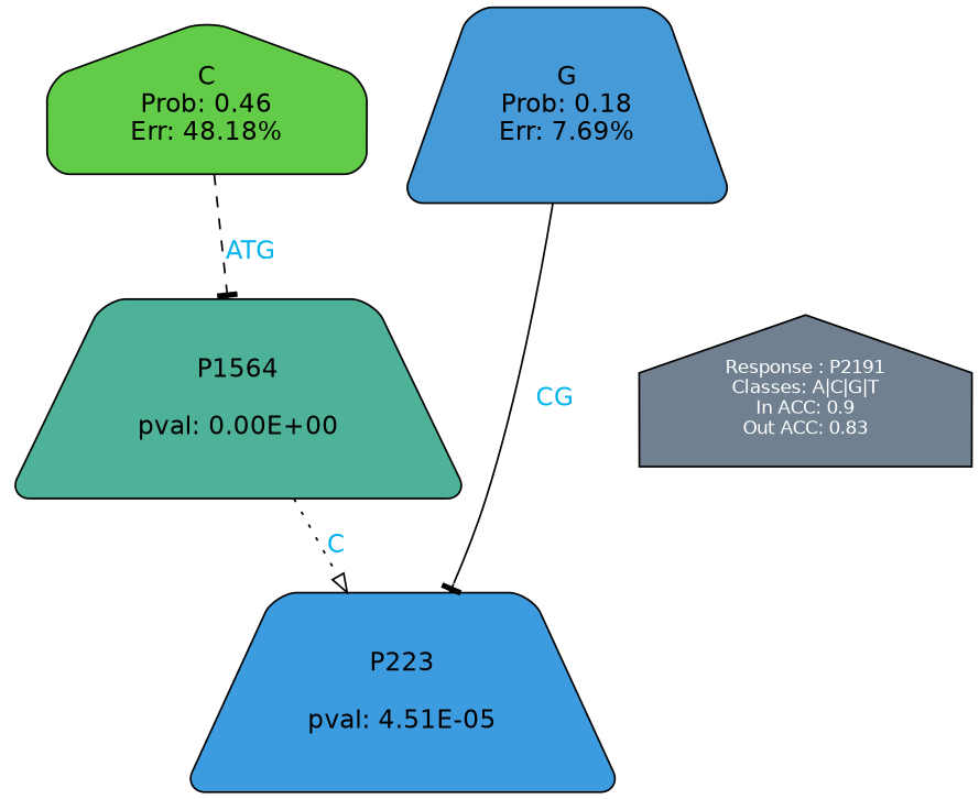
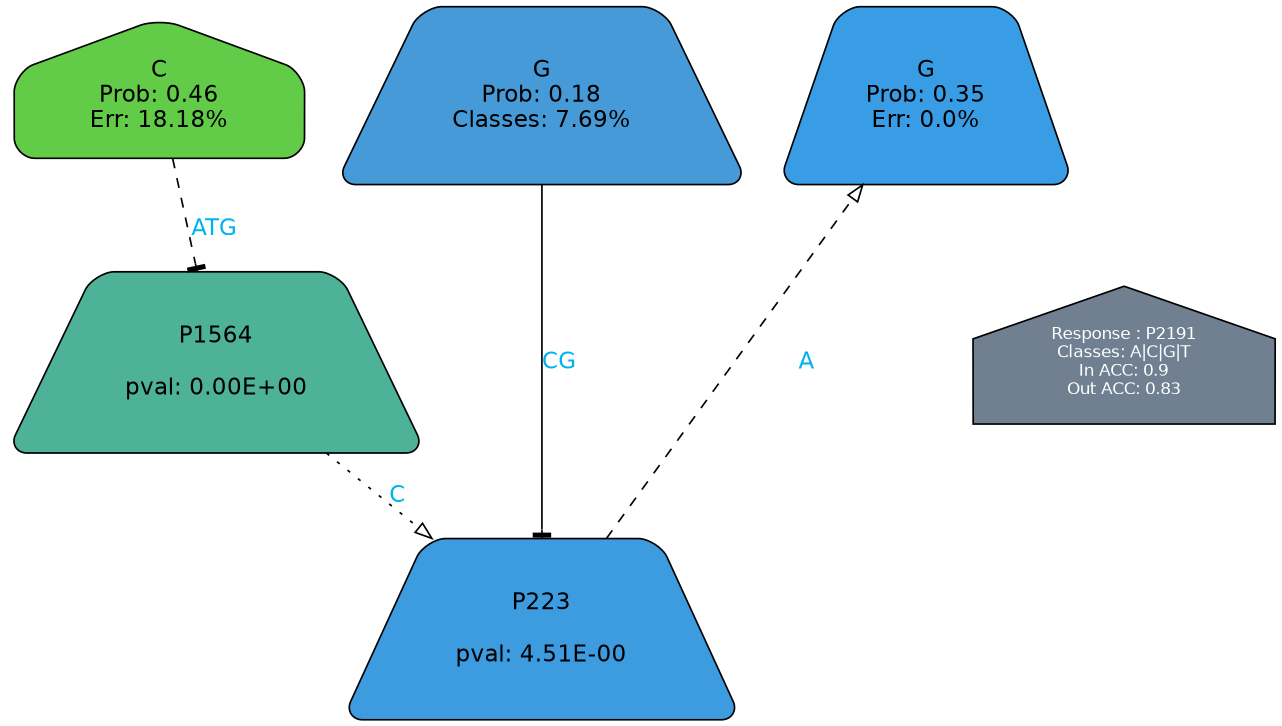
  digraph {
    ranksep=equally
    splines=polylines
    node [color=black fontname=helvetica shape=trapezium style="filled, rounded"]
    edge [arrowhead=tee fontcolor=deepskyblue2 fontname=helvetica style=dashed]
-   n1 [fillcolor="#62cc48" label="C\nProb: 0.46\nErr: 48.18%" shape=house]
-   n3 [fillcolor="#469ad7" label="G\nProb: 0.18\nErr: 7.69%"]
+   n1 [fillcolor="#62cc48" label="C\nProb: 0.46\nErr: 18.18%" shape=house]
+   n2 [fillcolor="#399de5" label="G\nProb: 0.35\nErr: 0.0%"]
+   n3 [fillcolor="#469ad7" label="G\nProb: 0.18\nClasses: 7.69%"]
    n4 [align=left fillcolor=slategray fontcolor=white fontsize=10 label="Response : P2191\nClasses: A|C|G|T\nIn ACC: 0.9\nOut ACC: 0.83\n" shape=house style=filled]
    n5 [fillcolor="#4eb299" label="P1564\n\npval: 0.00E+00"]
-   n6 [fillcolor="#3d9ce0" label="P223\n\npval: 4.51E-05"]
+   n6 [fillcolor="#3d9ce0" label="P223\n\npval: 4.51E-00"]
    subgraph sub_1 {
      rank=same
      n1
+     n2
      n3
    }
    subgraph sub_2 {
      rank=same
      n4
      n5
    }
    n1 -> n5 [label=ATG]
    n3 -> n6 [label=CG style=solid]
    n5 -> n6 [arrowhead=onormal label=C style=dotted]
+   n6 -> n2 [arrowhead=onormal label=A]
  }
